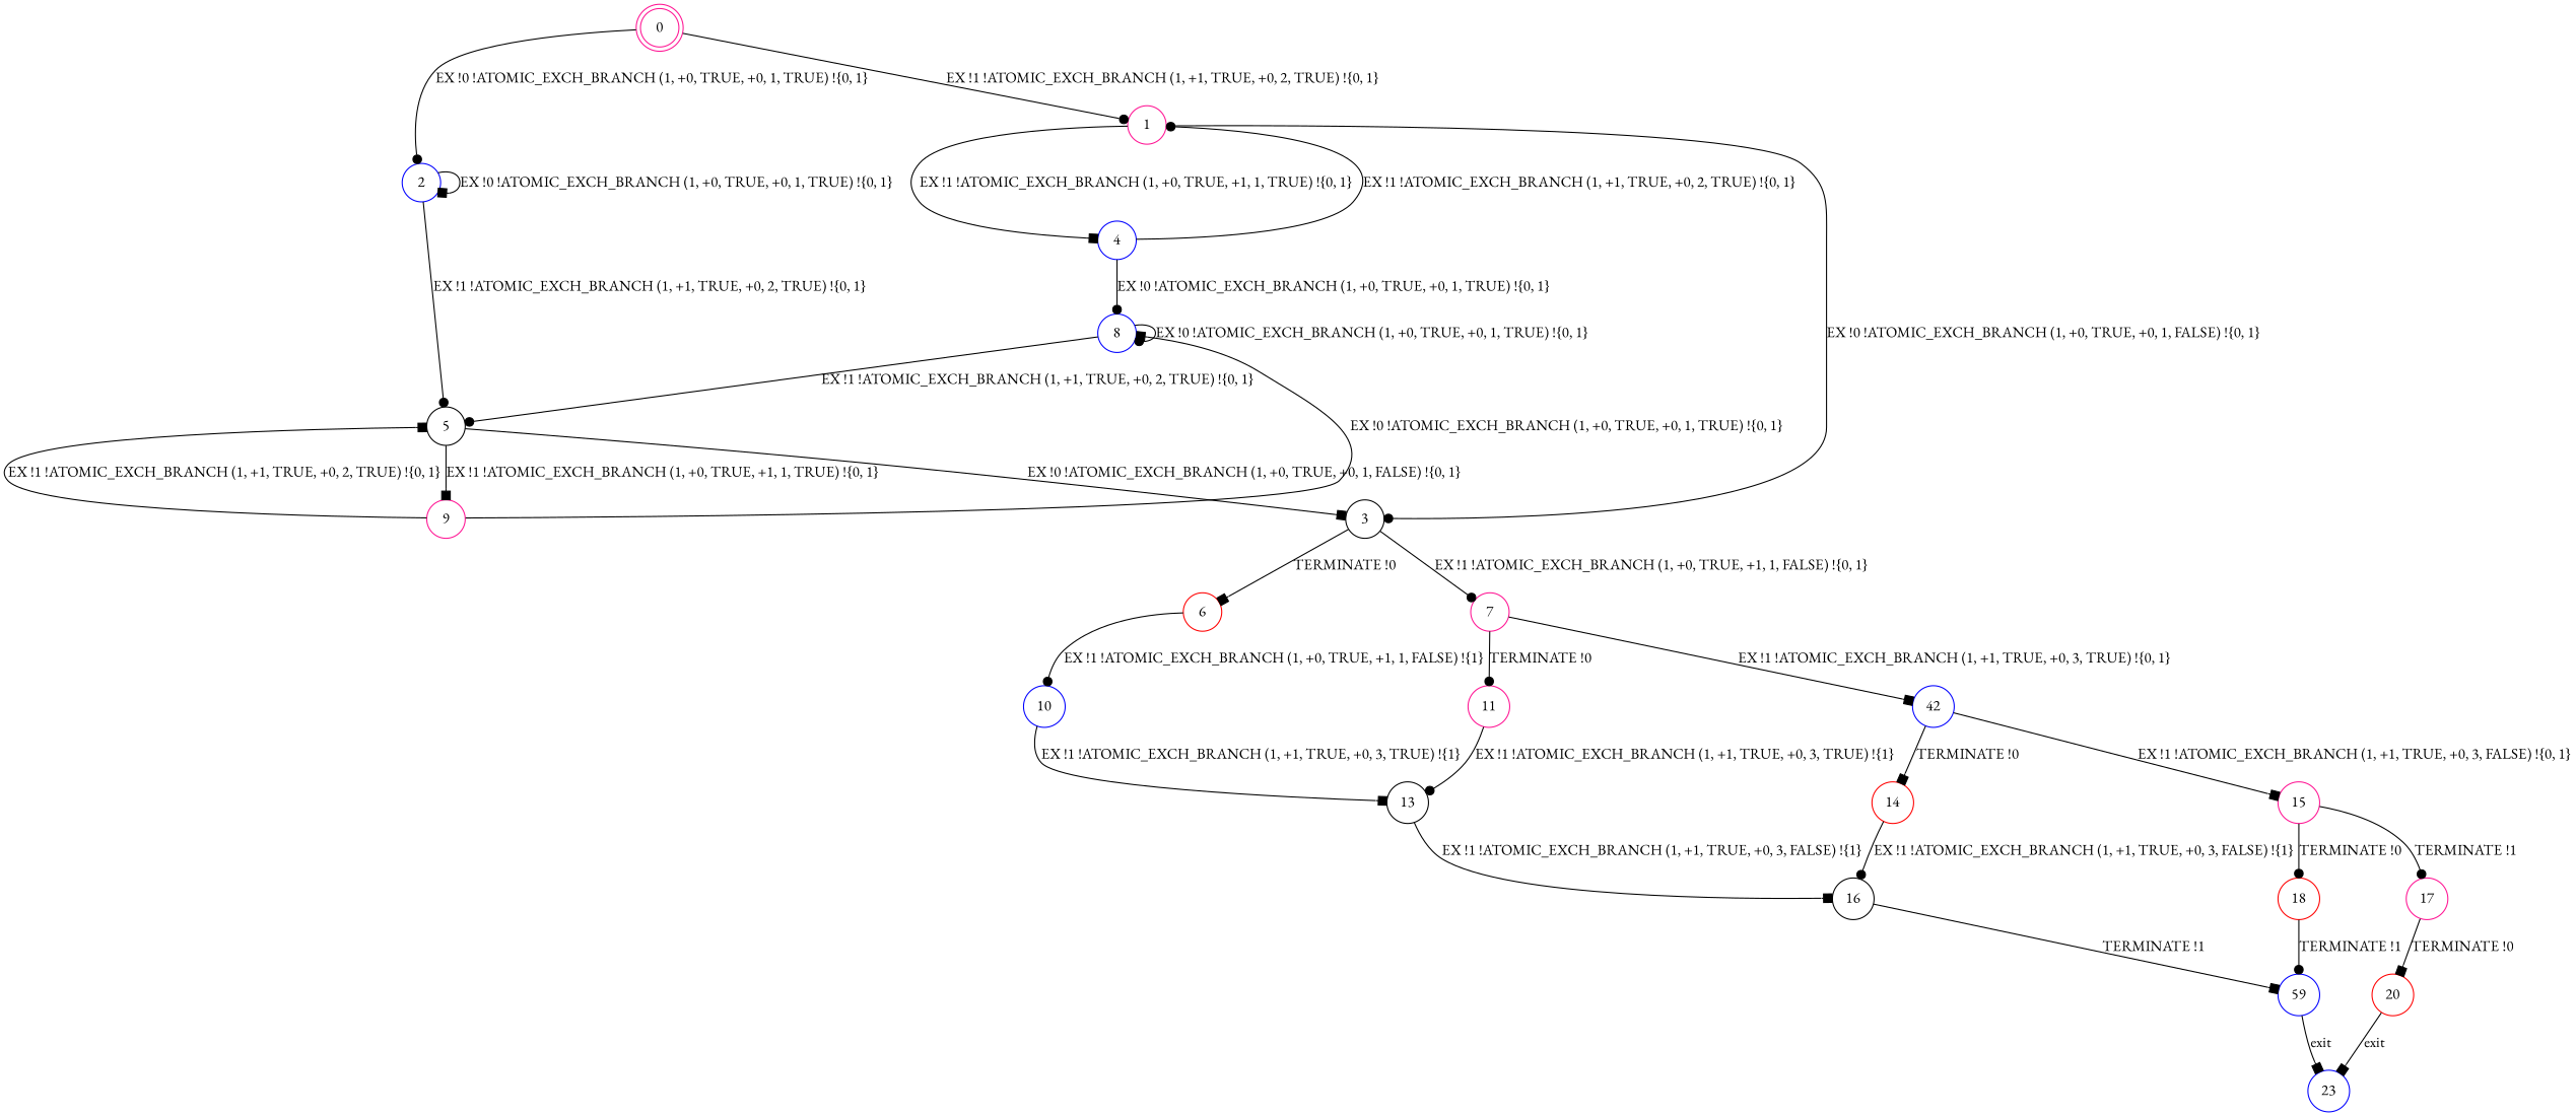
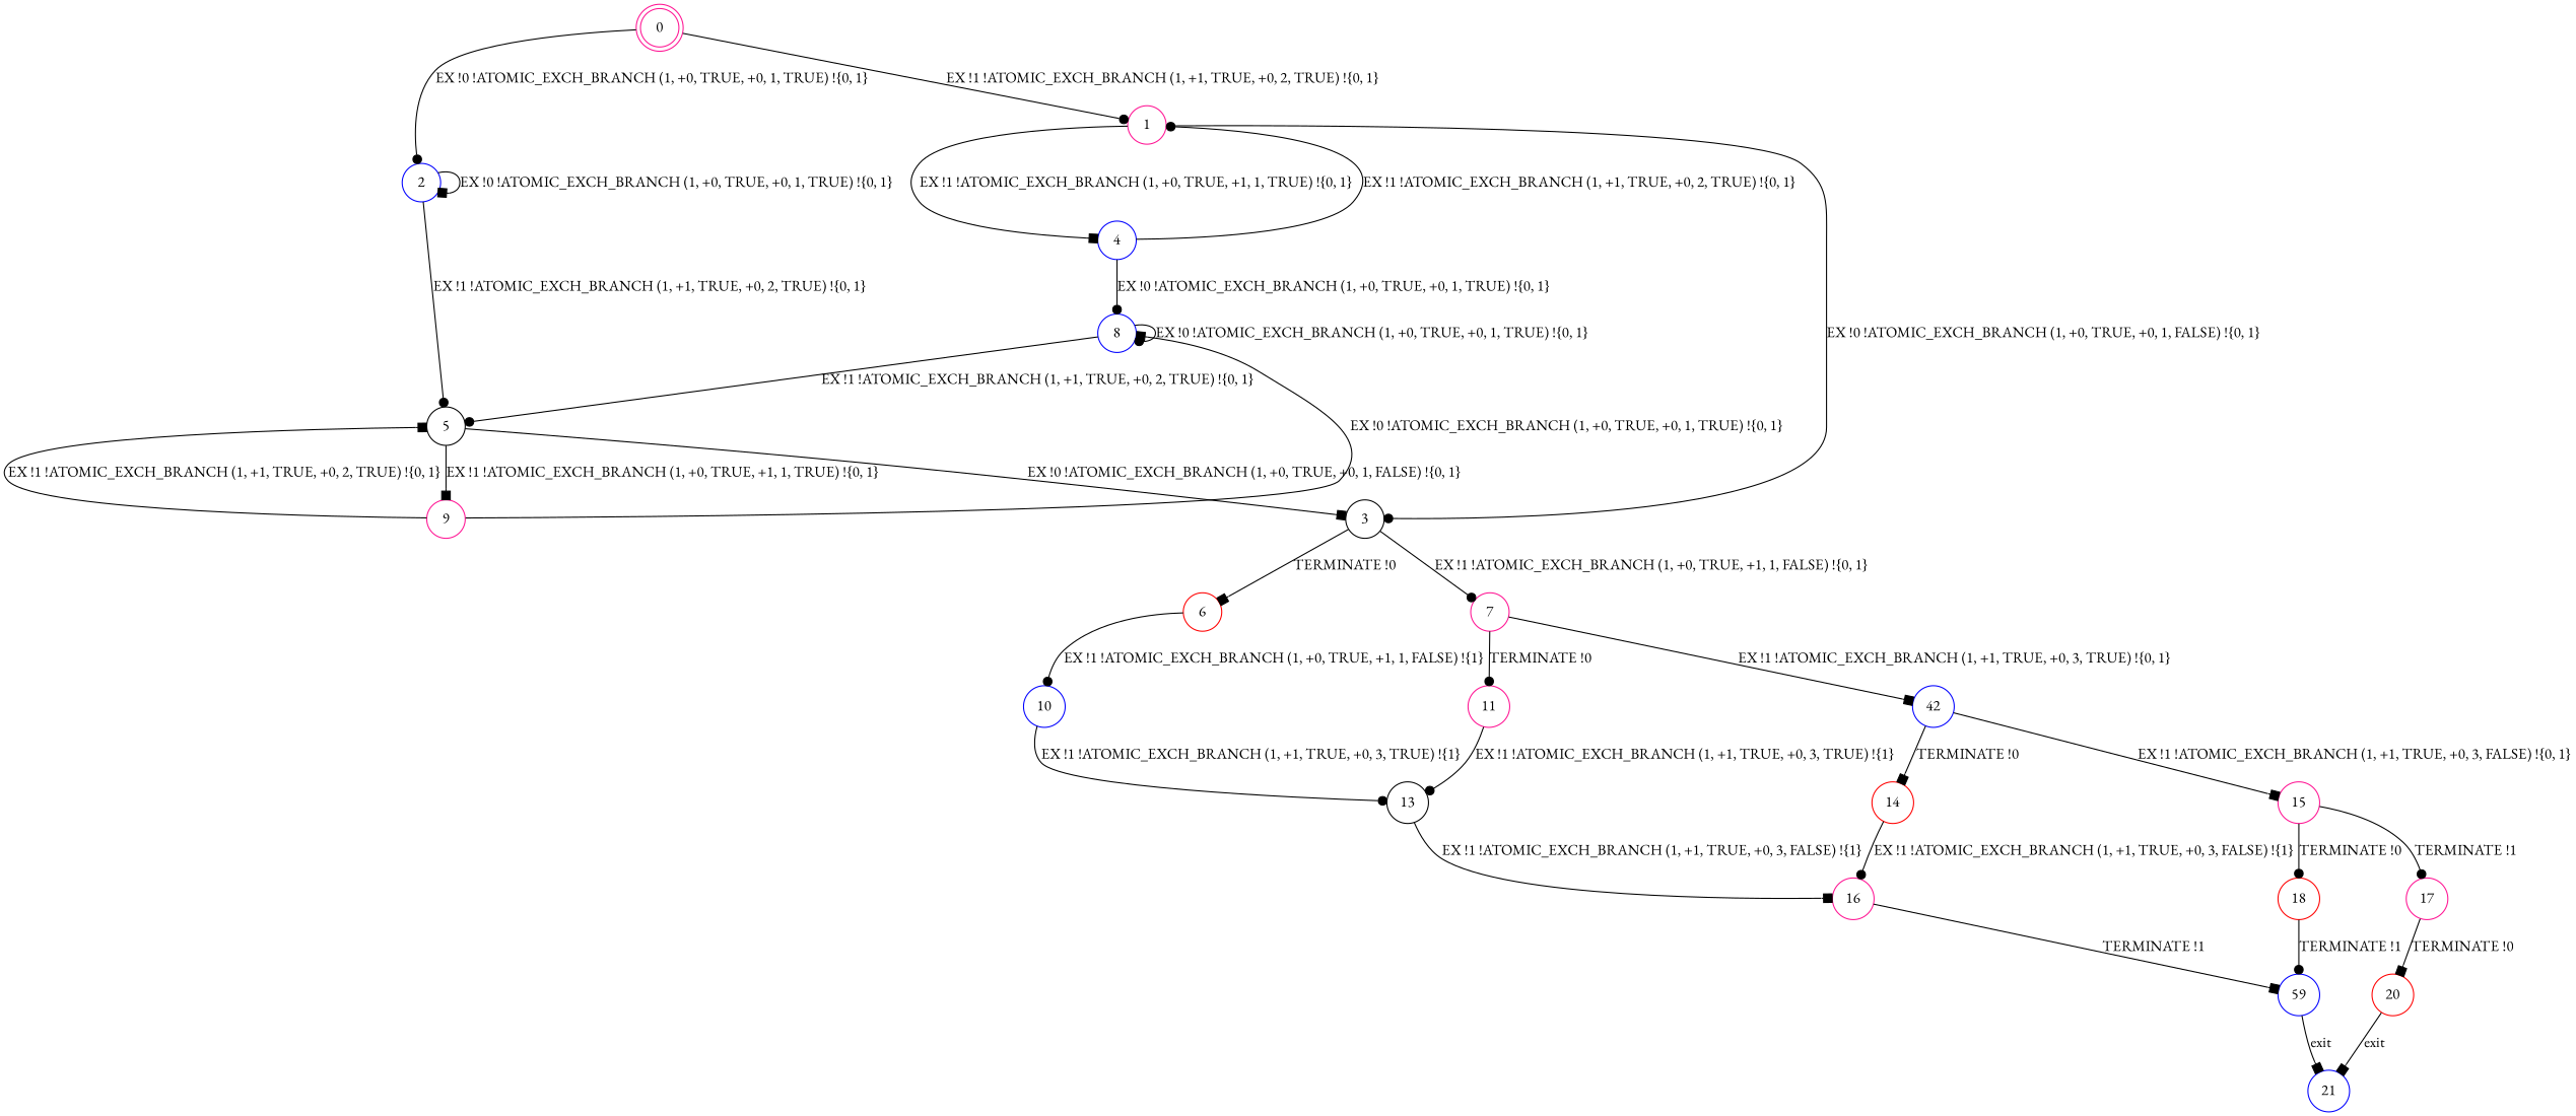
  digraph {
    fontname="EB Garamond"
    node [color=deeppink fontname="EB Garamond" shape=circle]
    edge [arrowhead=dot fontname="EB Garamond"]
    0 [peripheries=2]
    1
    2 [color=blue]
    3 [color=black]
    4 [color=blue]
    5 [color=black]
    6 [color=red]
    7
    8 [color=blue]
    9
    10 [color=blue]
    11
    n13 [color=blue label=42]
    13 [color=black]
    14 [color=red]
    15
-   16 [color=black]
+   16
    17
    18 [color=red]
    n20 [color=blue label=59]
    20 [color=red]
-   21 [color=blue label=23]
+   21 [color=blue]
    0 -> 1 [label="EX !1 !ATOMIC_EXCH_BRANCH (1, +1, TRUE, +0, 2, TRUE) !{0, 1}"]
    0 -> 2 [label="EX !0 !ATOMIC_EXCH_BRANCH (1, +0, TRUE, +0, 1, TRUE) !{0, 1}"]
    1 -> 3 [label="EX !0 !ATOMIC_EXCH_BRANCH (1, +0, TRUE, +0, 1, FALSE) !{0, 1}"]
    1 -> 4 [arrowhead=box label="EX !1 !ATOMIC_EXCH_BRANCH (1, +0, TRUE, +1, 1, TRUE) !{0, 1}"]
    2 -> 2 [arrowhead=box label="EX !0 !ATOMIC_EXCH_BRANCH (1, +0, TRUE, +0, 1, TRUE) !{0, 1}"]
    2 -> 5 [label="EX !1 !ATOMIC_EXCH_BRANCH (1, +1, TRUE, +0, 2, TRUE) !{0, 1}"]
    3 -> 6 [arrowhead=box label="TERMINATE !0"]
    3 -> 7 [label="EX !1 !ATOMIC_EXCH_BRANCH (1, +0, TRUE, +1, 1, FALSE) !{0, 1}"]
    4 -> 1 [label="EX !1 !ATOMIC_EXCH_BRANCH (1, +1, TRUE, +0, 2, TRUE) !{0, 1}"]
    4 -> 8 [label="EX !0 !ATOMIC_EXCH_BRANCH (1, +0, TRUE, +0, 1, TRUE) !{0, 1}"]
    5 -> 3 [arrowhead=box label="EX !0 !ATOMIC_EXCH_BRANCH (1, +0, TRUE, +0, 1, FALSE) !{0, 1}"]
    5 -> 9 [arrowhead=box label="EX !1 !ATOMIC_EXCH_BRANCH (1, +0, TRUE, +1, 1, TRUE) !{0, 1}"]
    6 -> 10 [label="EX !1 !ATOMIC_EXCH_BRANCH (1, +0, TRUE, +1, 1, FALSE) !{1}"]
    7 -> 11 [label="TERMINATE !0"]
    7 -> n13 [arrowhead=box label="EX !1 !ATOMIC_EXCH_BRANCH (1, +1, TRUE, +0, 3, TRUE) !{0, 1}"]
    8 -> 5 [label="EX !1 !ATOMIC_EXCH_BRANCH (1, +1, TRUE, +0, 2, TRUE) !{0, 1}"]
    8 -> 8 [label="EX !0 !ATOMIC_EXCH_BRANCH (1, +0, TRUE, +0, 1, TRUE) !{0, 1}"]
    9 -> 5 [arrowhead=box label="EX !1 !ATOMIC_EXCH_BRANCH (1, +1, TRUE, +0, 2, TRUE) !{0, 1}"]
    9 -> 8 [arrowhead=box label="EX !0 !ATOMIC_EXCH_BRANCH (1, +0, TRUE, +0, 1, TRUE) !{0, 1}"]
-   10 -> 13 [arrowhead=box label="EX !1 !ATOMIC_EXCH_BRANCH (1, +1, TRUE, +0, 3, TRUE) !{1}"]
+   10 -> 13 [label="EX !1 !ATOMIC_EXCH_BRANCH (1, +1, TRUE, +0, 3, TRUE) !{1}"]
    11 -> 13 [label="EX !1 !ATOMIC_EXCH_BRANCH (1, +1, TRUE, +0, 3, TRUE) !{1}"]
    n13 -> 14 [arrowhead=box label="TERMINATE !0"]
    n13 -> 15 [arrowhead=box label="EX !1 !ATOMIC_EXCH_BRANCH (1, +1, TRUE, +0, 3, FALSE) !{0, 1}"]
    13 -> 16 [arrowhead=box label="EX !1 !ATOMIC_EXCH_BRANCH (1, +1, TRUE, +0, 3, FALSE) !{1}"]
    14 -> 16 [label="EX !1 !ATOMIC_EXCH_BRANCH (1, +1, TRUE, +0, 3, FALSE) !{1}"]
    15 -> 17 [label="TERMINATE !1"]
    15 -> 18 [label="TERMINATE !0"]
    16 -> n20 [arrowhead=box label="TERMINATE !1"]
    17 -> 20 [arrowhead=box label="TERMINATE !0"]
    18 -> n20 [label="TERMINATE !1"]
    n20 -> 21 [arrowhead=box label=exit]
    20 -> 21 [arrowhead=box label=exit]
  }
